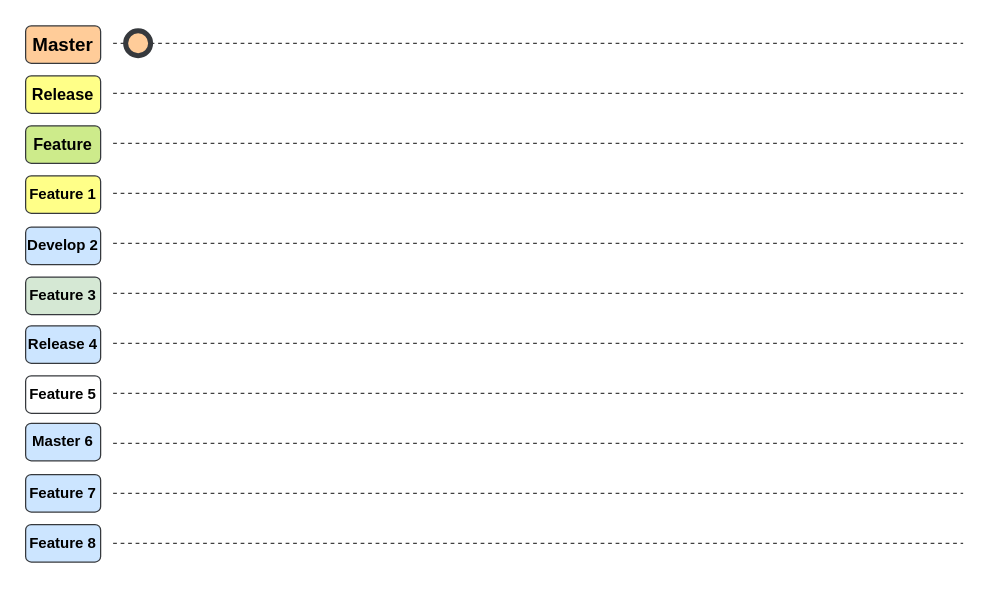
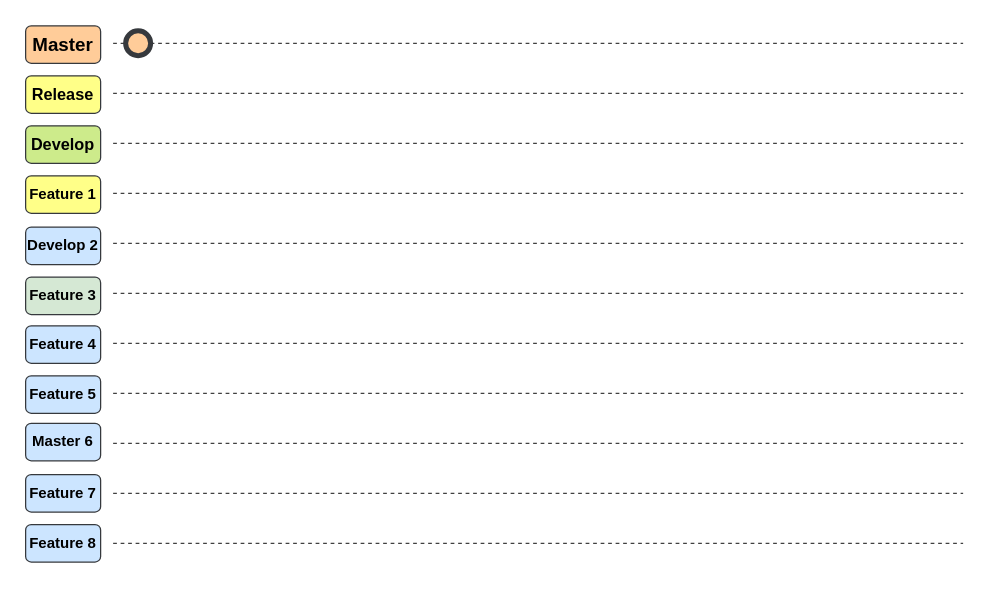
  <mxCell id="0" />
  <mxCell id="1" parent="0" />
  <mxCell id="2" value="" style="endArrow=none;html=1;rounded=0;movable=0;resizable=0;rotatable=0;deletable=0;editable=0;locked=1;connectable=0;dashed=1;opacity=75;" parent="1" edge="1"><mxGeometry width="50" height="50" relative="1" as="geometry"><mxPoint x="90" y="34" as="sourcePoint" /><mxPoint x="770" y="34" as="targetPoint" /></mxGeometry></mxCell>
  <mxCell id="3" value="" style="endArrow=none;html=1;rounded=0;movable=0;resizable=0;rotatable=0;deletable=0;editable=0;locked=1;connectable=0;dashed=1;opacity=75;" parent="1" edge="1"><mxGeometry width="50" height="50" relative="1" as="geometry"><mxPoint x="90" y="74" as="sourcePoint" /><mxPoint x="770" y="74" as="targetPoint" /></mxGeometry></mxCell>
  <mxCell id="4" value="" style="endArrow=none;html=1;rounded=0;movable=0;resizable=0;rotatable=0;deletable=0;editable=0;locked=1;connectable=0;dashed=1;opacity=75;" parent="1" edge="1"><mxGeometry width="50" height="50" relative="1" as="geometry"><mxPoint x="90" y="114" as="sourcePoint" /><mxPoint x="770" y="114" as="targetPoint" /></mxGeometry></mxCell>
  <mxCell id="5" value="" style="endArrow=none;html=1;rounded=0;movable=0;resizable=0;rotatable=0;deletable=0;editable=0;locked=1;connectable=0;dashed=1;opacity=75;" parent="1" edge="1"><mxGeometry width="50" height="50" relative="1" as="geometry"><mxPoint x="90" y="154" as="sourcePoint" /><mxPoint x="770" y="154" as="targetPoint" /></mxGeometry></mxCell>
  <mxCell id="6" value="" style="endArrow=none;html=1;rounded=0;movable=0;resizable=0;rotatable=0;deletable=0;editable=0;locked=1;connectable=0;dashed=1;opacity=75;" parent="1" edge="1"><mxGeometry width="50" height="50" relative="1" as="geometry"><mxPoint x="90" y="194" as="sourcePoint" /><mxPoint x="770" y="194" as="targetPoint" /></mxGeometry></mxCell>
  <mxCell id="7" value="" style="endArrow=none;html=1;rounded=0;movable=0;resizable=0;rotatable=0;deletable=0;editable=0;locked=1;connectable=0;dashed=1;opacity=75;" parent="1" edge="1"><mxGeometry width="50" height="50" relative="1" as="geometry"><mxPoint x="90" y="234" as="sourcePoint" /><mxPoint x="770" y="234" as="targetPoint" /></mxGeometry></mxCell>
  <mxCell id="8" value="" style="endArrow=none;html=1;rounded=0;movable=0;resizable=0;rotatable=0;deletable=0;editable=0;locked=1;connectable=0;dashed=1;opacity=75;" parent="1" edge="1"><mxGeometry width="50" height="50" relative="1" as="geometry"><mxPoint x="90" y="274" as="sourcePoint" /><mxPoint x="770" y="274" as="targetPoint" /></mxGeometry></mxCell>
  <mxCell id="9" value="" style="endArrow=none;html=1;rounded=0;movable=0;resizable=0;rotatable=0;deletable=0;editable=0;locked=1;connectable=0;dashed=1;opacity=75;" parent="1" edge="1"><mxGeometry width="50" height="50" relative="1" as="geometry"><mxPoint x="90" y="314" as="sourcePoint" /><mxPoint x="770" y="314" as="targetPoint" /></mxGeometry></mxCell>
  <mxCell id="10" value="&lt;b&gt;&lt;font style=&quot;font-size: 15px;&quot;&gt;Master&lt;/font&gt;&lt;/b&gt;" style="rounded=1;whiteSpace=wrap;html=1;fillColor=#ffcc99;strokeColor=#36393d;movable=0;resizable=0;rotatable=0;deletable=0;editable=0;locked=1;connectable=0;" parent="1" vertex="1"><mxGeometry x="20" y="20" width="60" height="30" as="geometry" /></mxCell>
  <mxCell id="11" value="&lt;b style=&quot;&quot;&gt;&lt;font style=&quot;font-size: 13px;&quot;&gt;Release&lt;/font&gt;&lt;/b&gt;" style="rounded=1;whiteSpace=wrap;html=1;fillColor=#ffff88;strokeColor=#36393d;movable=0;resizable=0;rotatable=0;deletable=0;editable=0;locked=1;connectable=0;" parent="1" vertex="1"><mxGeometry x="20" y="60" width="60" height="30" as="geometry" /></mxCell>
- <mxCell id="12" value="&lt;b&gt;&lt;font style=&quot;font-size: 13px;&quot;&gt;Feature&lt;/font&gt;&lt;/b&gt;" style="rounded=1;whiteSpace=wrap;html=1;fillColor=#cdeb8b;strokeColor=#36393d;movable=0;resizable=0;rotatable=0;deletable=0;editable=0;locked=1;connectable=0;" parent="1" vertex="1"><mxGeometry x="20" y="100" width="60" height="30" as="geometry" /></mxCell>
+ <mxCell id="12" value="&lt;b&gt;&lt;font style=&quot;font-size: 13px;&quot;&gt;Develop&lt;/font&gt;&lt;/b&gt;" style="rounded=1;whiteSpace=wrap;html=1;fillColor=#cdeb8b;strokeColor=#36393d;movable=0;resizable=0;rotatable=0;deletable=0;editable=0;locked=1;connectable=0;" parent="1" vertex="1"><mxGeometry x="20" y="100" width="60" height="30" as="geometry" /></mxCell>
  <mxCell id="13" value="&lt;b&gt;&lt;font&gt;Feature 1&lt;/font&gt;&lt;/b&gt;" style="rounded=1;whiteSpace=wrap;html=1;fillColor=#ffff88;strokeColor=#36393d;movable=0;resizable=0;rotatable=0;deletable=0;editable=0;locked=1;connectable=0;" parent="1" vertex="1"><mxGeometry x="20" y="140" width="60" height="30" as="geometry" /></mxCell>
  <mxCell id="14" value="&lt;b&gt;&lt;font&gt;Develop 2&lt;/font&gt;&lt;/b&gt;" style="rounded=1;whiteSpace=wrap;html=1;fillColor=#cce5ff;strokeColor=#36393d;movable=0;resizable=0;rotatable=0;deletable=0;editable=0;locked=1;connectable=0;" parent="1" vertex="1"><mxGeometry x="20" y="181" width="60" height="30" as="geometry" /></mxCell>
  <mxCell id="15" value="&lt;b&gt;&lt;font&gt;Feature 3&lt;/font&gt;&lt;/b&gt;" style="rounded=1;whiteSpace=wrap;html=1;fillColor=#d5e8d4;strokeColor=#36393d;movable=0;resizable=0;rotatable=0;deletable=0;editable=0;locked=1;connectable=0;" parent="1" vertex="1"><mxGeometry x="20" y="221" width="60" height="30" as="geometry" /></mxCell>
- <mxCell id="16" value="&lt;b&gt;&lt;font&gt;Release 4&lt;/font&gt;&lt;/b&gt;" style="rounded=1;whiteSpace=wrap;html=1;fillColor=#cce5ff;strokeColor=#36393d;movable=0;resizable=0;rotatable=0;deletable=0;editable=0;locked=1;connectable=0;" parent="1" vertex="1"><mxGeometry x="20" y="260" width="60" height="30" as="geometry" /></mxCell>
- <mxCell id="17" value="&lt;b&gt;&lt;font&gt;Feature 5&lt;/font&gt;&lt;/b&gt;" style="rounded=1;whiteSpace=wrap;html=1;fillColor=#ffffff;strokeColor=#36393d;movable=0;resizable=0;rotatable=0;deletable=0;editable=0;locked=1;connectable=0;" parent="1" vertex="1"><mxGeometry x="20" y="300" width="60" height="30" as="geometry" /></mxCell>
+ <mxCell id="16" value="&lt;b&gt;&lt;font&gt;Feature 4&lt;/font&gt;&lt;/b&gt;" style="rounded=1;whiteSpace=wrap;html=1;fillColor=#cce5ff;strokeColor=#36393d;movable=0;resizable=0;rotatable=0;deletable=0;editable=0;locked=1;connectable=0;" parent="1" vertex="1"><mxGeometry x="20" y="260" width="60" height="30" as="geometry" /></mxCell>
+ <mxCell id="17" value="&lt;b&gt;&lt;font&gt;Feature 5&lt;/font&gt;&lt;/b&gt;" style="rounded=1;whiteSpace=wrap;html=1;fillColor=#cce5ff;strokeColor=#36393d;movable=0;resizable=0;rotatable=0;deletable=0;editable=0;locked=1;connectable=0;" parent="1" vertex="1"><mxGeometry x="20" y="300" width="60" height="30" as="geometry" /></mxCell>
  <mxCell id="18" value="" style="endArrow=none;html=1;rounded=0;movable=0;resizable=0;rotatable=0;deletable=0;editable=0;locked=1;connectable=0;dashed=1;opacity=75;" parent="1" edge="1"><mxGeometry width="50" height="50" relative="1" as="geometry"><mxPoint x="90" y="354" as="sourcePoint" /><mxPoint x="770" y="354" as="targetPoint" /></mxGeometry></mxCell>
  <mxCell id="19" value="&lt;b&gt;&lt;font&gt;Master 6&lt;/font&gt;&lt;/b&gt;" style="rounded=1;whiteSpace=wrap;html=1;fillColor=#cce5ff;strokeColor=#36393d;movable=0;resizable=0;rotatable=0;deletable=0;editable=0;locked=1;connectable=0;" parent="1" vertex="1"><mxGeometry x="20" y="338" width="60" height="30" as="geometry" /></mxCell>
  <mxCell id="20" value="" style="endArrow=none;html=1;rounded=0;movable=0;resizable=0;rotatable=0;deletable=0;editable=0;locked=1;connectable=0;dashed=1;opacity=75;" parent="1" edge="1"><mxGeometry width="50" height="50" relative="1" as="geometry"><mxPoint x="90" y="394" as="sourcePoint" /><mxPoint x="770" y="394" as="targetPoint" /></mxGeometry></mxCell>
  <mxCell id="21" value="&lt;b&gt;&lt;font&gt;Feature 7&lt;/font&gt;&lt;/b&gt;" style="rounded=1;whiteSpace=wrap;html=1;fillColor=#cce5ff;strokeColor=#36393d;movable=0;resizable=0;rotatable=0;deletable=0;editable=0;locked=1;connectable=0;" parent="1" vertex="1"><mxGeometry x="20" y="379" width="60" height="30" as="geometry" /></mxCell>
  <mxCell id="22" value="" style="endArrow=none;html=1;rounded=0;movable=0;resizable=0;rotatable=0;deletable=0;editable=0;locked=1;connectable=0;dashed=1;opacity=75;" parent="1" edge="1"><mxGeometry width="50" height="50" relative="1" as="geometry"><mxPoint x="90" y="434" as="sourcePoint" /><mxPoint x="770" y="434" as="targetPoint" /></mxGeometry></mxCell>
  <mxCell id="23" value="&lt;b&gt;&lt;font&gt;Feature 8&lt;/font&gt;&lt;/b&gt;" style="rounded=1;whiteSpace=wrap;html=1;fillColor=#cce5ff;strokeColor=#36393d;movable=0;resizable=0;rotatable=0;deletable=0;editable=0;locked=1;connectable=0;" parent="1" vertex="1"><mxGeometry x="20" y="419" width="60" height="30" as="geometry" /></mxCell>
  <mxCell id="24" value="" style="ellipse;whiteSpace=wrap;html=1;aspect=fixed;fillColor=#ffcc99;strokeColor=#36393d;strokeWidth=4;" parent="1" vertex="1"><mxGeometry x="100" y="24" width="20" height="20" as="geometry" /></mxCell>
